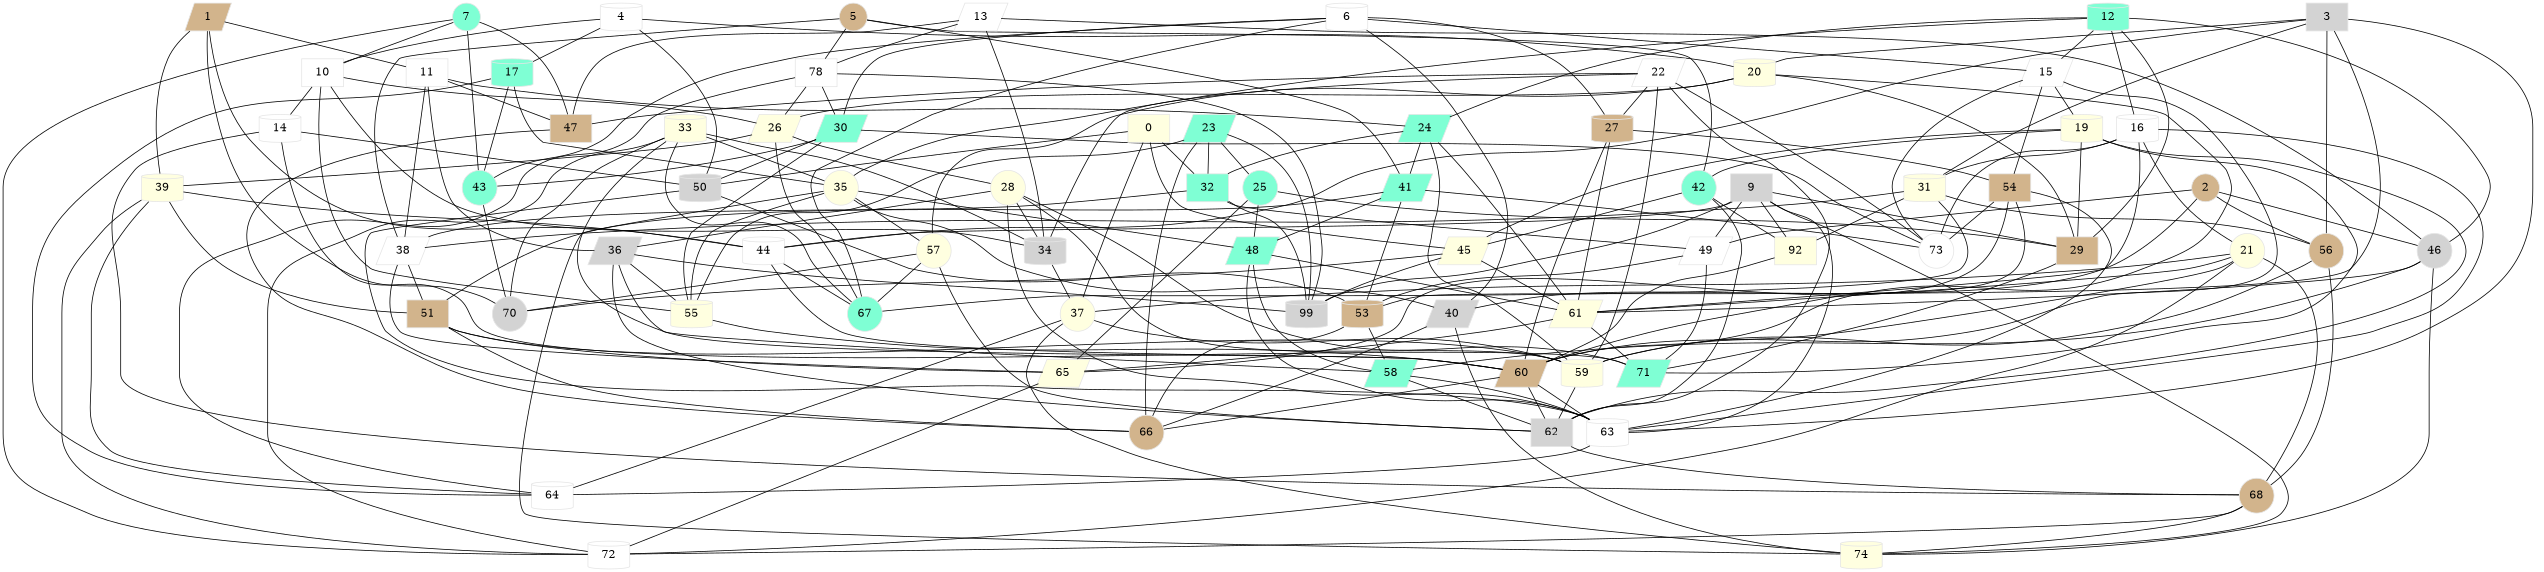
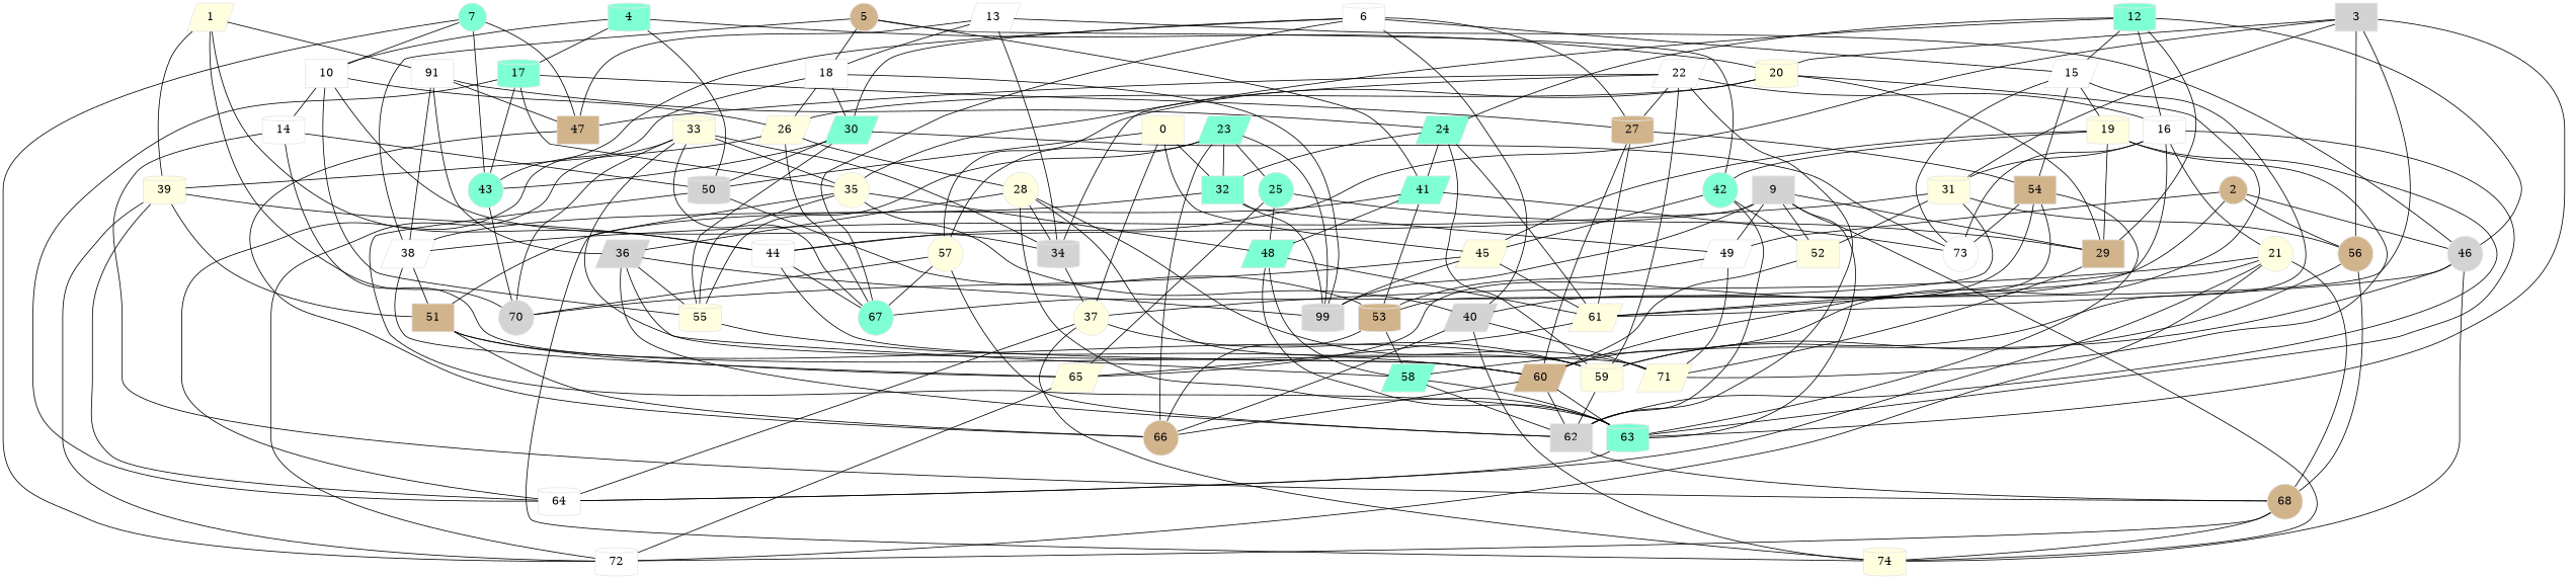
  graph {
    node [color=gray90 fillcolor=lightyellow shape=cylinder style=filled]
    edge [weight=1.0]
-   1 [fillcolor=tan shape=parallelogram]
-   11 [fillcolor=white shape=box]
+   1 [shape=parallelogram]
+   11 [fillcolor=white shape=box label=91]
    39
    44 [fillcolor=white]
    70 [fillcolor=lightgrey shape=circle]
    38 [fillcolor=white shape=parallelogram]
    47 [fillcolor=tan shape=box]
    24 [fillcolor=aquamarine shape=parallelogram]
    36 [fillcolor=lightgrey shape=parallelogram]
    72 [fillcolor=white]
    64 [fillcolor=white]
    51 [fillcolor=tan shape=box]
    67 [fillcolor=aquamarine shape=circle]
    60 [fillcolor=tan shape=parallelogram]
    2 [fillcolor=tan shape=circle]
    40 [fillcolor=lightgrey shape=parallelogram]
    46 [fillcolor=lightgrey shape=circle]
    49 [fillcolor=white shape=parallelogram]
    56 [fillcolor=tan shape=circle]
    74
-   71 [fillcolor=aquamarine shape=parallelogram]
+   71 [shape=parallelogram]
    66 [fillcolor=tan shape=circle]
    61 [shape=parallelogram]
    58 [fillcolor=aquamarine shape=parallelogram]
    53 [fillcolor=tan]
    68 [fillcolor=tan shape=circle]
    59
    3 [fillcolor=lightgrey shape=box]
    20
    31
-   63 [fillcolor=white]
+   63 [fillcolor=aquamarine]
    29 [fillcolor=tan shape=box]
    26 [shape=parallelogram]
    57 [shape=circle]
-   52 [shape=box label=92]
-   4 [fillcolor=white]
+   52 [shape=box]
+   4 [fillcolor=aquamarine]
    10 [fillcolor=white shape=box]
    17 [fillcolor=aquamarine]
    50 [fillcolor=lightgrey]
    14 [fillcolor=white]
    34 [fillcolor=lightgrey]
    55
    27 [fillcolor=tan]
    43 [fillcolor=aquamarine shape=circle]
    35 [shape=circle]
    5 [fillcolor=tan shape=circle]
-   18 [fillcolor=white shape=box label=78]
+   18 [fillcolor=white shape=box]
    41 [fillcolor=aquamarine shape=parallelogram]
    42 [fillcolor=aquamarine shape=circle]
    30 [fillcolor=aquamarine shape=parallelogram]
    n51 [fillcolor=lightgrey label=99]
    65 [shape=parallelogram]
    73 [fillcolor=white shape=circle]
    48 [fillcolor=aquamarine shape=parallelogram]
    45 [shape=parallelogram]
    62 [fillcolor=lightgrey shape=box]
    6 [fillcolor=white]
    15 [fillcolor=white shape=parallelogram]
    19
    54 [fillcolor=tan shape=box]
    7 [fillcolor=aquamarine shape=circle]
    n62 [label=0 shape=box]
    32 [fillcolor=aquamarine shape=box]
    37 [shape=circle]
    9 [fillcolor=lightgrey shape=box]
    28 [shape=circle]
    12 [fillcolor=aquamarine]
    16 [fillcolor=white]
    21 [shape=circle]
    13 [fillcolor=white shape=parallelogram]
    22 [fillcolor=white shape=parallelogram]
    23 [fillcolor=aquamarine shape=parallelogram]
    25 [fillcolor=aquamarine shape=circle]
    33
    1 -- 11
    1 -- 39
    1 -- 44
    1 -- 70
    11 -- 38
    11 -- 47 [weight=2.0]
    11 -- 24
    11 -- 36
    39 -- 44
    39 -- 72
    39 -- 64
    39 -- 51
    44 -- 67
    44 -- 60
    38 -- 51
    38 -- 65
    47 -- 66
    24 -- 61
    24 -- 59
    24 -- 41
    24 -- 32
    36 -- 58
    36 -- 55
    36 -- n51
    36 -- 62
    51 -- 66
    51 -- 59
    51 -- 65
    60 -- 66
    60 -- 63
    60 -- 62
    2 -- 40
    2 -- 46
    2 -- 49
    2 -- 56
    40 -- 74
-   61 -- 71
+   40 -- 71
    40 -- 66
    46 -- 74
    46 -- 61
    46 -- 58
    49 -- 71
    49 -- 53
    56 -- 68
    56 -- 59
    61 -- 65
    58 -- 63
    58 -- 62
    53 -- 66
    53 -- 58
    68 -- 72
    68 -- 74
    59 -- 62
    3 -- 44
    3 -- 56
    3 -- 53
    3 -- 20
    3 -- 31
    3 -- 63
    20 -- 60
    20 -- 29
    20 -- 26
    20 -- 57
    31 -- 38
    31 -- 67
    31 -- 56
    31 -- 52
    63 -- 64
    29 -- 71
    26 -- 39
    26 -- 67
    26 -- 28
    57 -- 70
    57 -- 67
    57 -- 62
    52 -- 60
    4 -- 20
    4 -- 10
    4 -- 17
    4 -- 50
    10 -- 26
    10 -- 14
    10 -- 34
    10 -- 55
    17 -- 64
+   17 -- 27
    17 -- 43
    17 -- 35
    50 -- 53
    50 -- 63
    14 -- 71
    14 -- 68
    14 -- 50
    34 -- 37
    55 -- 60
    27 -- 60
    27 -- 61
    27 -- 54
    43 -- 70 [weight=2.0]
    35 -- 40
    35 -- 74
    35 -- 55
    35 -- 48
    5 -- 38
    5 -- 18
    5 -- 41
    5 -- 42
    18 -- 64
    18 -- 26
    18 -- 30
    18 -- n51
    41 -- 51
    41 -- 53
    41 -- 73
    41 -- 48
    42 -- 52
    42 -- 45
    42 -- 62 [weight=2.0]
    30 -- 50
    30 -- 55
    30 -- 43
    30 -- 73
    65 -- 72
    48 -- 61
    48 -- 58
    48 -- 63
    45 -- 70
    45 -- 61
    45 -- n51
    62 -- 68
    6 -- 67
    6 -- 40
    6 -- 27
    6 -- 43
    6 -- 30
    6 -- 15
    15 -- 59
    15 -- 73
    15 -- 19
    15 -- 54
    19 -- 71
    19 -- 29
    19 -- 42
    19 -- 45
    19 -- 62
    54 -- 60
    54 -- 63
    54 -- 65
    54 -- 73
    7 -- 47
    7 -- 72
    7 -- 10
    7 -- 43
    n62 -- 50
    n62 -- 45
    n62 -- 32
    n62 -- 37
    32 -- 38
    32 -- 49
    32 -- n51
    37 -- 64
    37 -- 74
    37 -- 59
    9 -- 44
    9 -- 49 [weight=2.0]
    9 -- 74
    9 -- 63
    9 -- 29
    9 -- 52
    9 -- n51
    28 -- 36
    28 -- 71
    28 -- 59
    28 -- 63
    28 -- 34
    12 -- 24
    12 -- 46
    12 -- 29
    12 -- 35
    12 -- 15
    12 -- 16
    16 -- 61
    16 -- 31
    16 -- 63
    16 -- 73
    16 -- 21
    21 -- 72
-   21 -- 60
+   21 -- 64
    21 -- 61
    21 -- 68
    21 -- 37
    13 -- 47
    13 -- 46
    13 -- 34
    13 -- 18
    22 -- 47
    22 -- 59
    22 -- 34
    22 -- 27
-   22 -- 73
+   22 -- 16
    22 -- 62
    23 -- 66
-   35 -- 57
+   23 -- 57
    23 -- 55
    23 -- n51
    23 -- 32
    23 -- 25
    25 -- 29
    25 -- 65
    25 -- 48
    33 -- 70
    33 -- 72
    33 -- 67
    33 -- 60
    33 -- 34
    33 -- 35
  }
